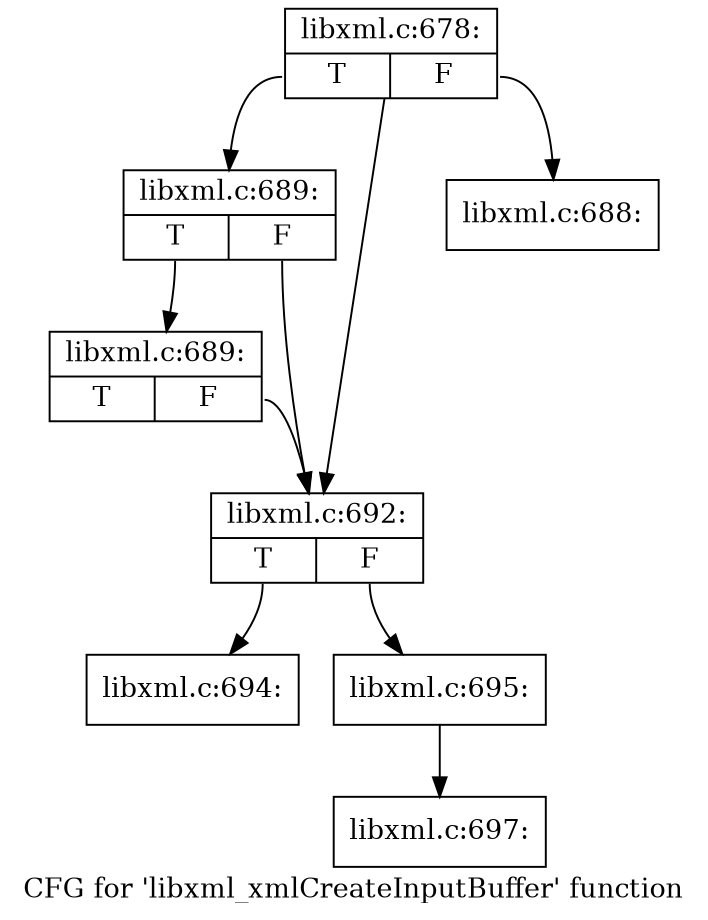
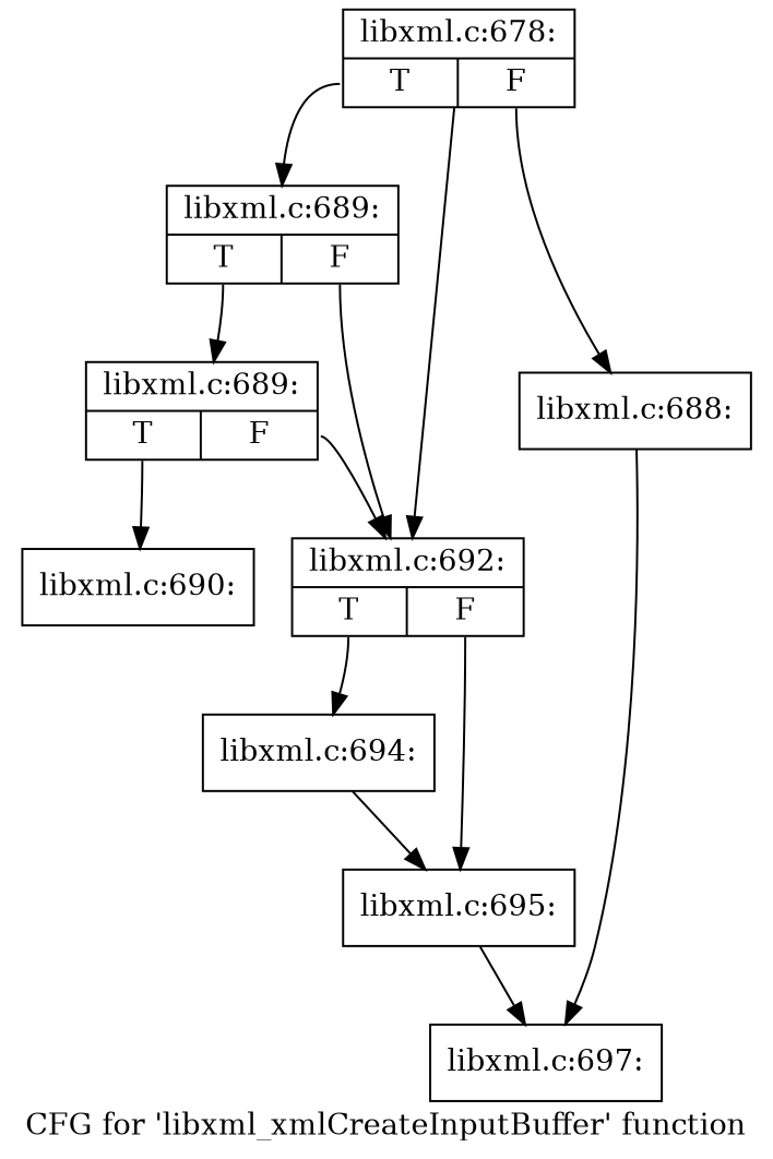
  digraph {
    label="CFG for 'libxml_xmlCreateInputBuffer' function"
    node [shape=record]
    n1 [label="{libxml.c:678:|{<s0>T|<s1>F}}"]
    n2 [label="{libxml.c:689:|{<s0>T|<s1>F}}"]
    n3 [label="{libxml.c:688:}"]
    n4 [label="{libxml.c:692:|{<s0>T|<s1>F}}"]
    n5 [label="{libxml.c:689:|{<s0>T|<s1>F}}"]
    n6 [label="{libxml.c:697:}"]
+   n7 [label="{libxml.c:690:}"]
    n8 [label="{libxml.c:694:}"]
    n9 [label="{libxml.c:695:}"]
    n1 -> n2 [tailport=s0]
    n1 -> n3 [tailport=s1]
    n1 -> n4
    n2 -> n4 [tailport=s1]
    n2 -> n5 [tailport=s0]
+   n3 -> n6
    n4 -> n8 [tailport=s0]
    n4 -> n9 [tailport=s1]
    n5 -> n4 [tailport=s1]
+   n5 -> n7 [tailport=s0]
+   n8 -> n9
    n9 -> n6
  }
